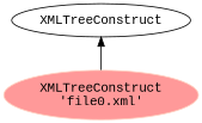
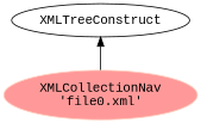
  digraph {
    fontname="Liberation Mono"
    node [fontname="Liberation Mono"]
    n1 [label=XMLTreeConstruct]
-   n2 [color="#ffcfbf" fillcolor="#ff9999" label="XMLTreeConstruct\n'file0.xml'" style=filled]
+   n2 [color="#ffcfbf" fillcolor="#ff9999" label="XMLCollectionNav\n'file0.xml'" style=filled]
    n1 -> n2 [dir=back fontname="Liberation Mono"]
  }
